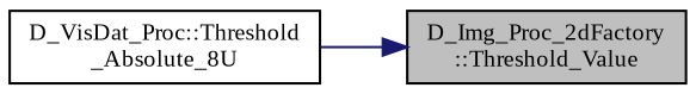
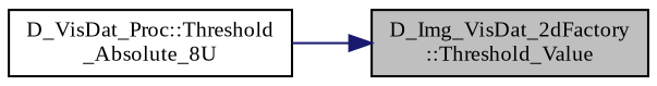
  digraph {
    rankdir=RL
    fontname="Liberation Serif"
    node [color=black fontname="Liberation Serif" fontsize=10 shape=record style=filled]
-   n1 [fillcolor=grey75 fontcolor=black height=0.2 label="D_Img_Proc_2dFactory\l::Threshold_Value" width=0.4]
+   n1 [fillcolor=grey75 fontcolor=black height=0.2 label="D_Img_VisDat_2dFactory\l::Threshold_Value" width=0.4]
    n2 [fillcolor=white height=0.2 label="D_VisDat_Proc::Threshold\l_Absolute_8U" width=0.4]
    n1 -> n2 [color=midnightblue dir=back fontname="Liberation Serif" fontsize=10 labelfontname=Helvetica labelfontsize=10 style=solid]
  }
